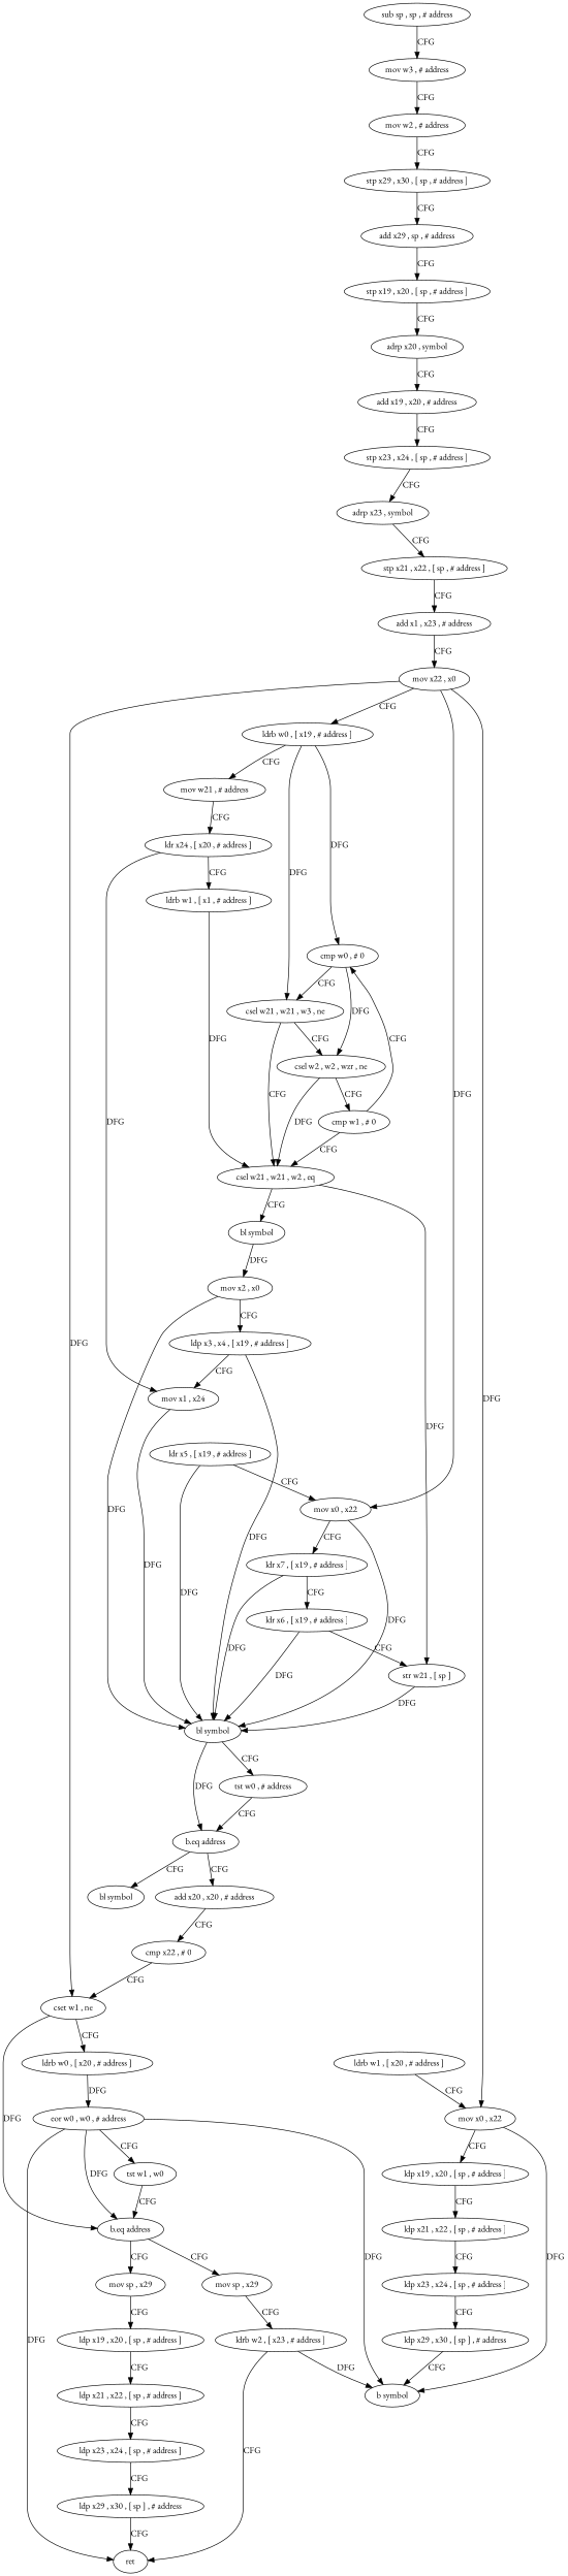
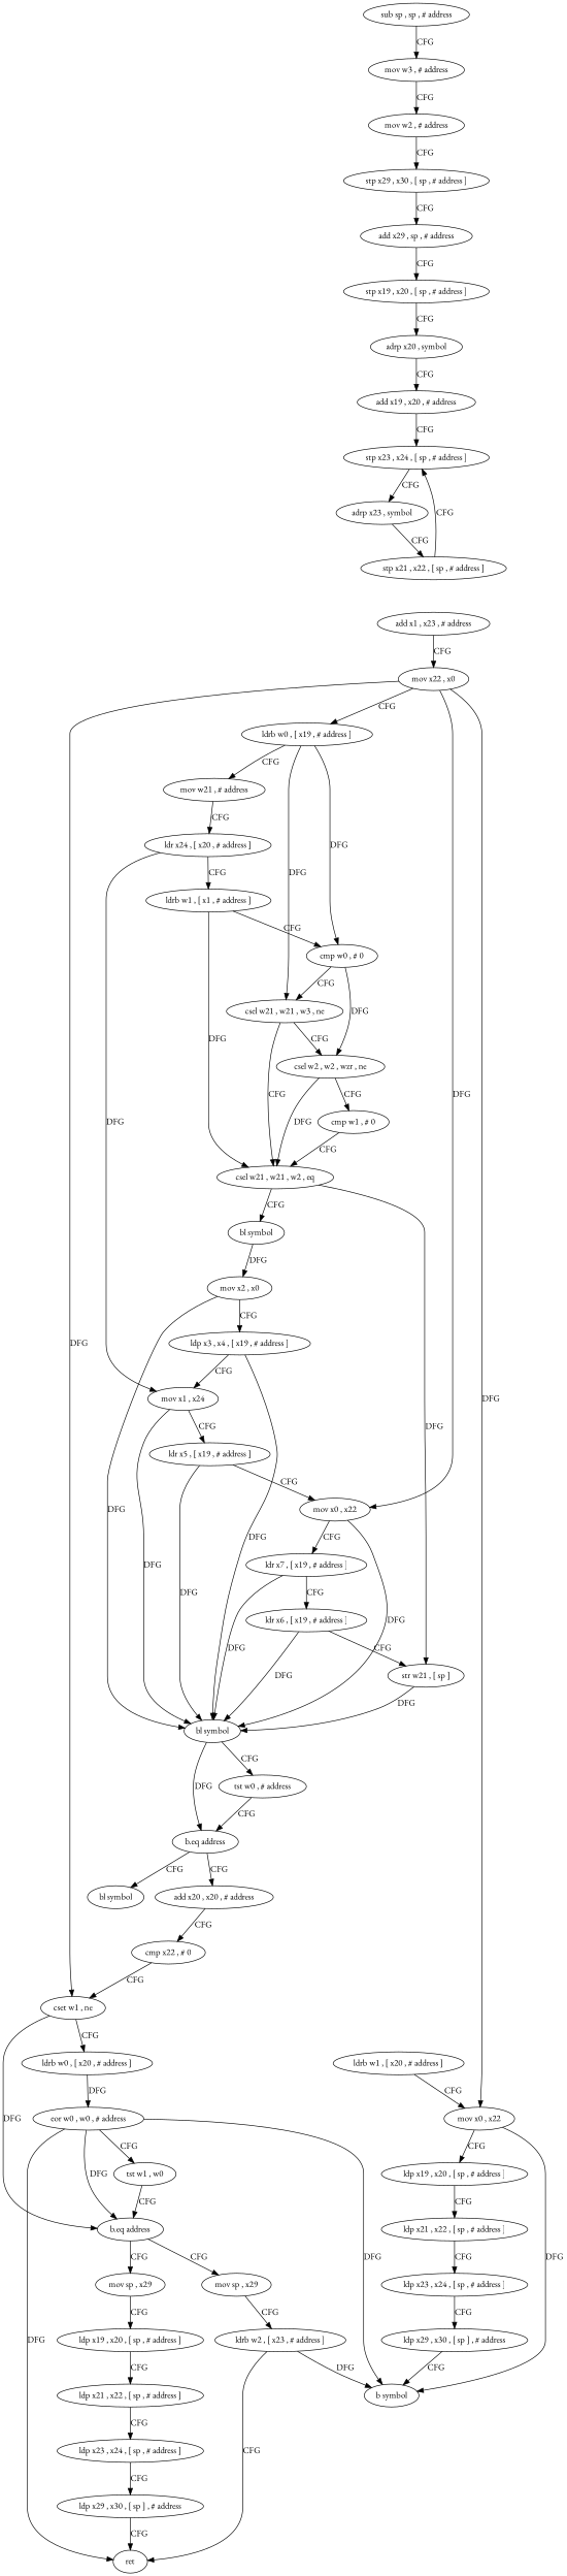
  digraph {
    fontname="EB Garamond"
    node [fontname="EB Garamond"]
    edge [fontname="EB Garamond"]
    n1 [label="sub sp , sp , # address"]
    n2 [label="mov w3 , # address"]
    n3 [label="mov w2 , # address"]
    n4 [label="stp x29 , x30 , [ sp , # address ]"]
    n5 [label="add x29 , sp , # address"]
    n6 [label="stp x19 , x20 , [ sp , # address ]"]
    n7 [label="adrp x20 , symbol"]
    n8 [label="add x19 , x20 , # address"]
    n9 [label="stp x23 , x24 , [ sp , # address ]"]
    n10 [label="adrp x23 , symbol"]
    n11 [label="stp x21 , x22 , [ sp , # address ]"]
    n12 [label="add x1 , x23 , # address"]
    n13 [label="mov x22 , x0"]
    n14 [label="ldrb w0 , [ x19 , # address ]"]
    n15 [label="mov x0 , x22"]
    n16 [label="cset w1 , ne"]
    n17 [label="mov x0 , x22"]
    n18 [label="mov w21 , # address"]
    n19 [label="cmp w0 , # 0"]
    n20 [label="csel w21 , w21 , w3 , ne"]
    n21 [label="bl symbol"]
    n22 [label="ldr x7 , [ x19 , # address ]"]
    n23 [label="ldrb w0 , [ x20 , # address ]"]
    n24 [label="b.eq address"]
    n25 [label="b symbol"]
    n26 [label="ldp x19 , x20 , [ sp , # address ]"]
    n27 [label="ldr x24 , [ x20 , # address ]"]
    n28 [label="csel w2 , w2 , wzr , ne"]
    n29 [label="csel w21 , w21 , w2 , eq"]
    n30 [label="ldrb w1 , [ x1 , # address ]"]
    n31 [label="mov x1 , x24"]
    n32 [label="ldr x5 , [ x19 , # address ]"]
    n33 [label="bl symbol"]
    n34 [label="str w21 , [ sp ]"]
    n35 [label="cmp w1 , # 0"]
    n36 [label="mov x2 , x0"]
    n37 [label="ldp x3 , x4 , [ x19 , # address ]"]
    n38 [label="tst w0 , # address"]
    n39 [label="b.eq address"]
    n40 [label="ldr x6 , [ x19 , # address ]"]
    n41 [label="bl symbol"]
    n42 [label="add x20 , x20 , # address"]
    n43 [label="cmp x22 , # 0"]
    n44 [label="eor w0 , w0 , # address"]
    n45 [label="mov sp , x29"]
    n46 [label="mov sp , x29"]
    n47 [label="tst w1 , w0"]
    n48 [label=ret]
    n49 [label="ldp x19 , x20 , [ sp , # address ]"]
    n50 [label="ldrb w2 , [ x23 , # address ]"]
    n51 [label="ldp x21 , x22 , [ sp , # address ]"]
    n52 [label="ldp x23 , x24 , [ sp , # address ]"]
    n53 [label="ldp x29 , x30 , [ sp ] , # address"]
    n54 [label="ldrb w1 , [ x20 , # address ]"]
    n55 [label="ldp x21 , x22 , [ sp , # address ]"]
    n56 [label="ldp x23 , x24 , [ sp , # address ]"]
    n57 [label="ldp x29 , x30 , [ sp ] , # address"]
    n1 -> n2 [label=CFG]
    n2 -> n3 [label=CFG]
    n3 -> n4 [label=CFG]
    n4 -> n5 [label=CFG]
    n5 -> n6 [label=CFG]
    n6 -> n7 [label=CFG]
    n7 -> n8 [label=CFG]
    n8 -> n9 [label=CFG]
    n9 -> n10 [label=CFG]
    n10 -> n11 [label=CFG]
-   n11 -> n12 [label=CFG]
+   n11 -> n9 [label=CFG]
    n12 -> n13 [label=CFG]
    n13 -> n14 [label=CFG]
    n13 -> n15 [label=DFG]
    n13 -> n16 [label=DFG]
    n13 -> n17 [label=DFG]
    n14 -> n18 [label=CFG]
    n14 -> n19 [label=DFG]
    n14 -> n20 [label=DFG]
    n15 -> n21 [label=DFG]
    n15 -> n22 [label=CFG]
    n16 -> n23 [label=CFG]
    n16 -> n24 [label=DFG]
    n17 -> n25 [label=DFG]
    n17 -> n26 [label=CFG]
    n18 -> n27 [label=CFG]
    n19 -> n20 [label=CFG]
    n19 -> n28 [label=DFG]
    n20 -> n28 [label=CFG]
    n20 -> n29 [label=CFG]
    n21 -> n38 [label=CFG]
    n21 -> n39 [label=DFG]
    n22 -> n21 [label=DFG]
    n22 -> n40 [label=CFG]
    n23 -> n44 [label=DFG]
    n24 -> n45 [label=CFG]
    n24 -> n46 [label=CFG]
    n26 -> n55 [label=CFG]
    n27 -> n30 [label=CFG]
    n27 -> n31 [label=DFG]
    n28 -> n29 [label=DFG]
    n28 -> n35 [label=CFG]
    n29 -> n33 [label=CFG]
    n29 -> n34 [label=DFG]
-   n35 -> n19 [label=CFG]
+   n30 -> n19 [label=CFG]
    n30 -> n29 [label=DFG]
    n31 -> n21 [label=DFG]
+   n31 -> n32 [label=CFG]
    n32 -> n15 [label=CFG]
    n32 -> n21 [label=DFG]
    n33 -> n36 [label=DFG]
    n34 -> n21 [label=DFG]
    n35 -> n29 [label=CFG]
    n36 -> n21 [label=DFG]
    n36 -> n37 [label=CFG]
    n37 -> n21 [label=DFG]
    n37 -> n31 [label=CFG]
    n38 -> n39 [label=CFG]
    n39 -> n41 [label=CFG]
    n39 -> n42 [label=CFG]
    n40 -> n21 [label=DFG]
    n40 -> n34 [label=CFG]
    n42 -> n43 [label=CFG]
    n43 -> n16 [label=CFG]
    n44 -> n24 [label=DFG]
    n44 -> n25 [label=DFG]
    n44 -> n47 [label=CFG]
    n44 -> n48 [label=DFG]
    n45 -> n49 [label=CFG]
    n46 -> n50 [label=CFG]
    n47 -> n24 [label=CFG]
    n49 -> n51 [label=CFG]
    n50 -> n25 [label=DFG]
    n50 -> n48 [label=CFG]
    n51 -> n52 [label=CFG]
    n52 -> n53 [label=CFG]
    n53 -> n48 [label=CFG]
    n54 -> n17 [label=CFG]
    n55 -> n56 [label=CFG]
    n56 -> n57 [label=CFG]
    n57 -> n25 [label=CFG]
  }
